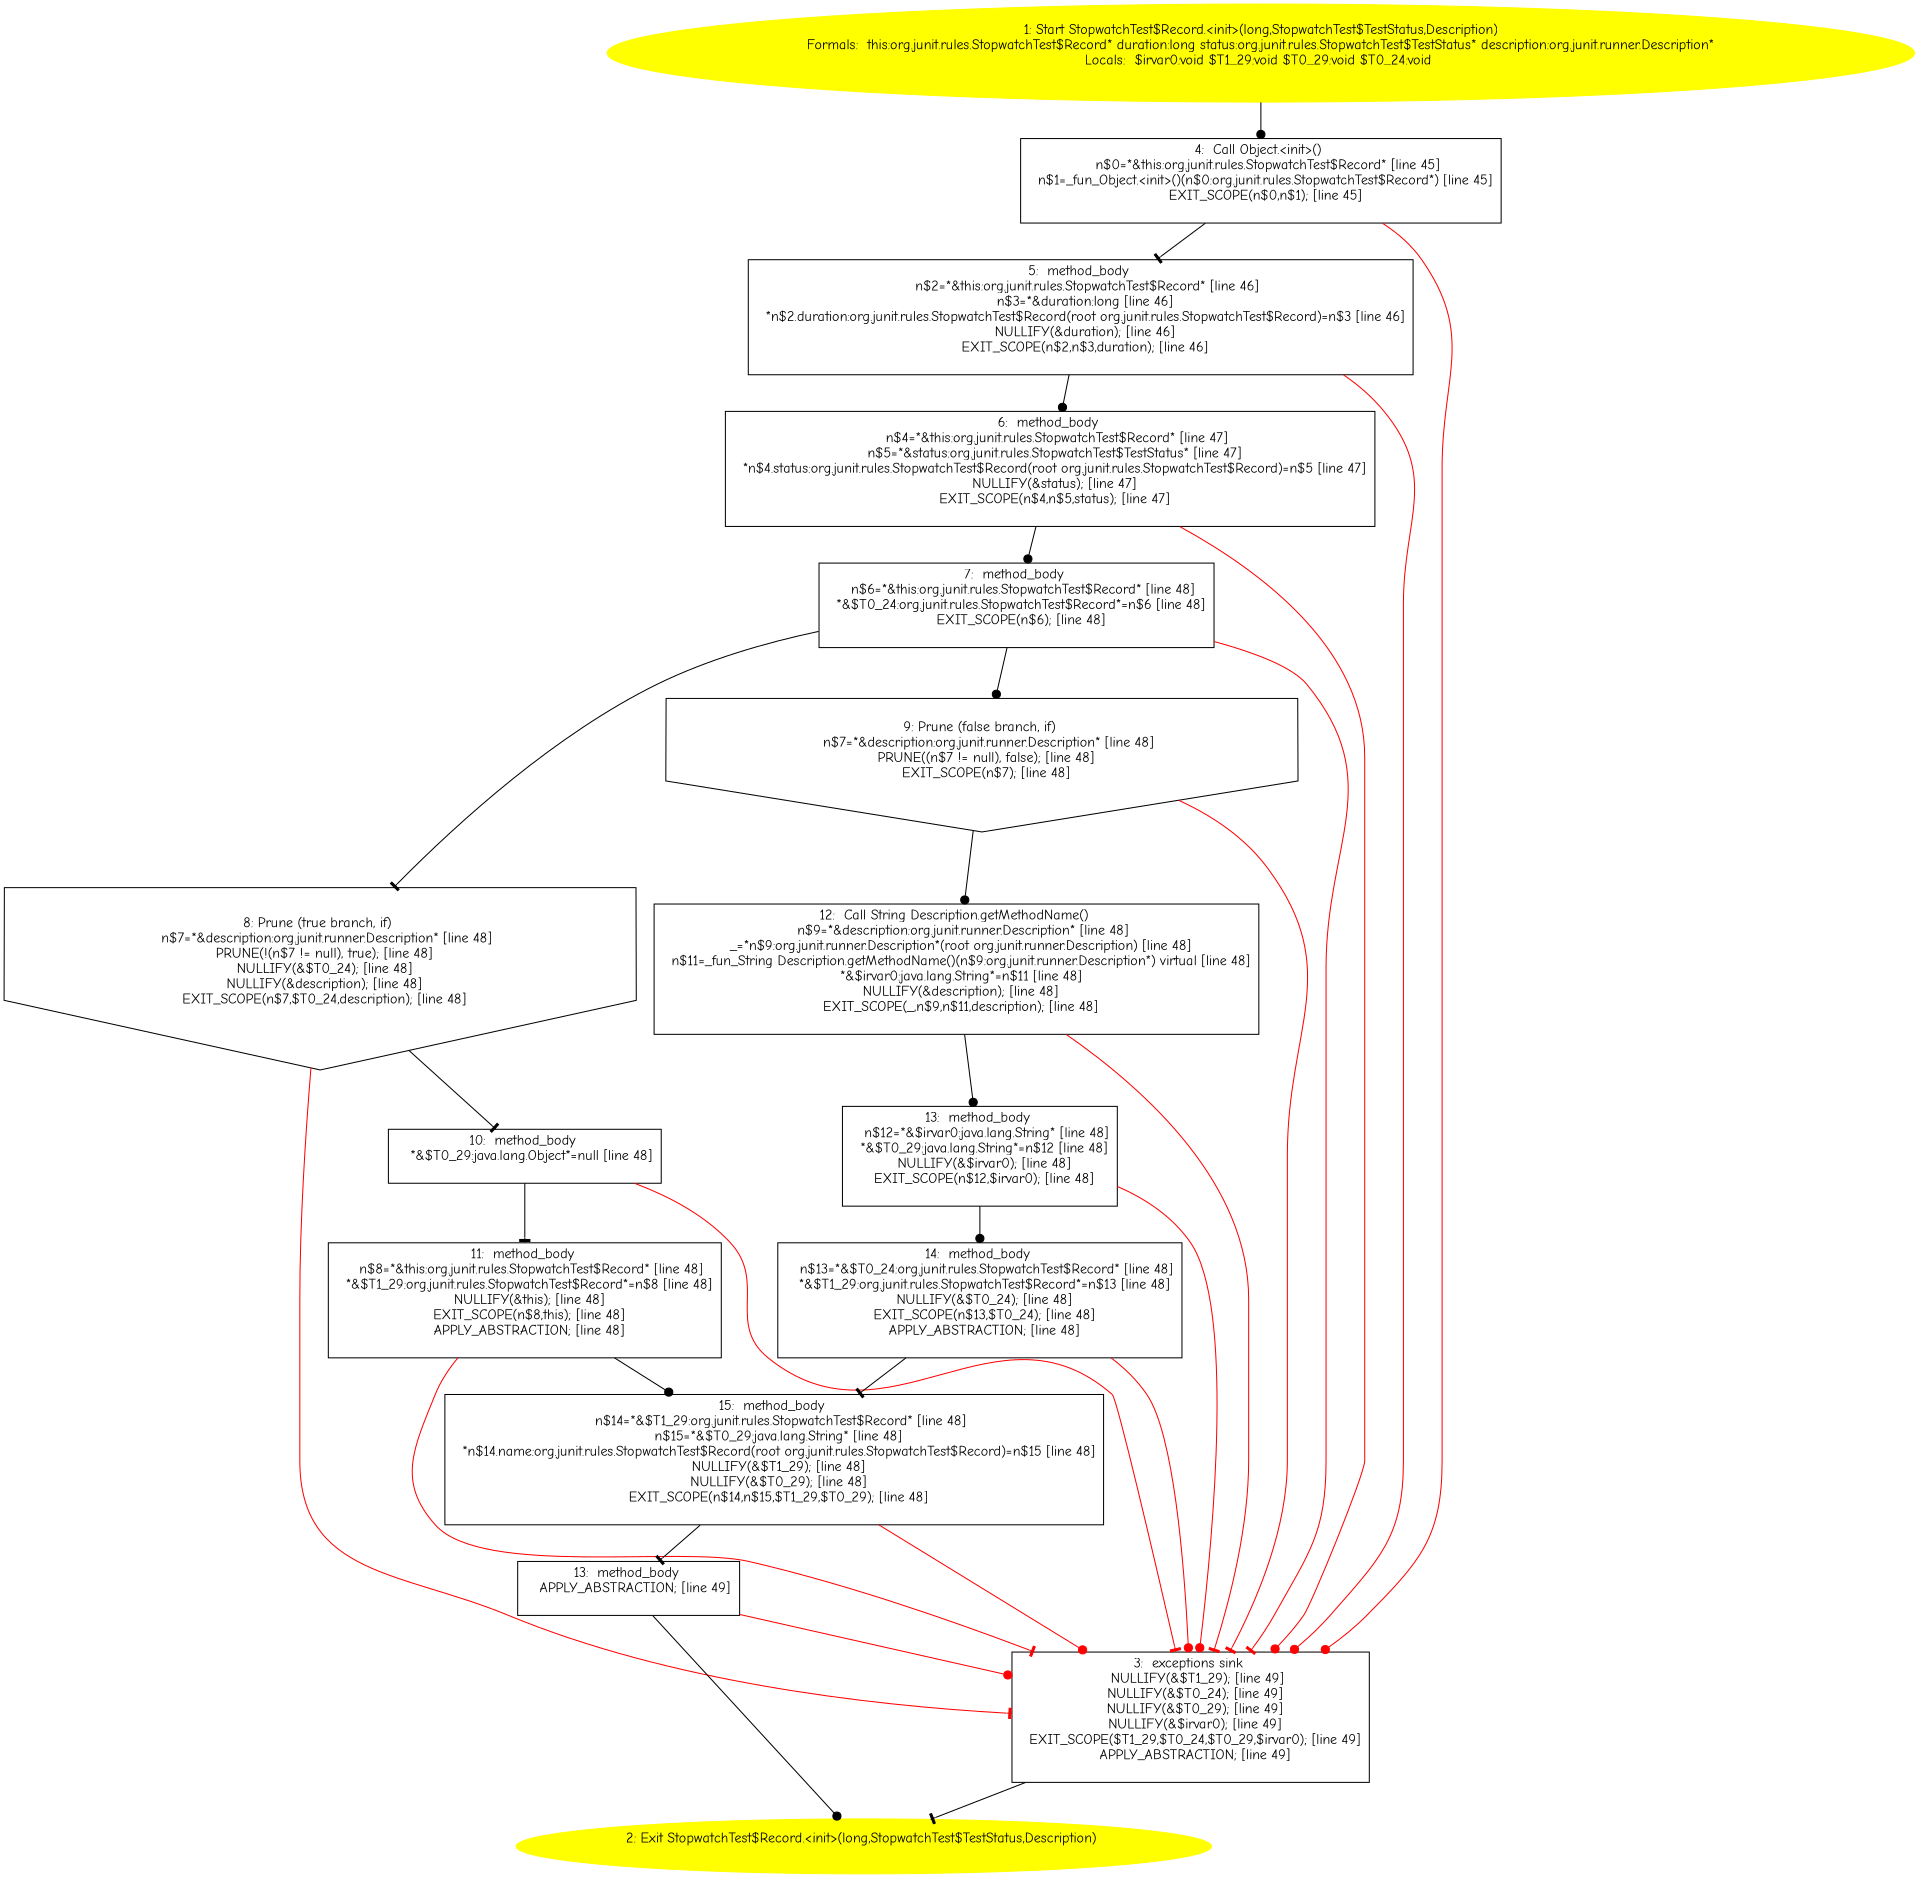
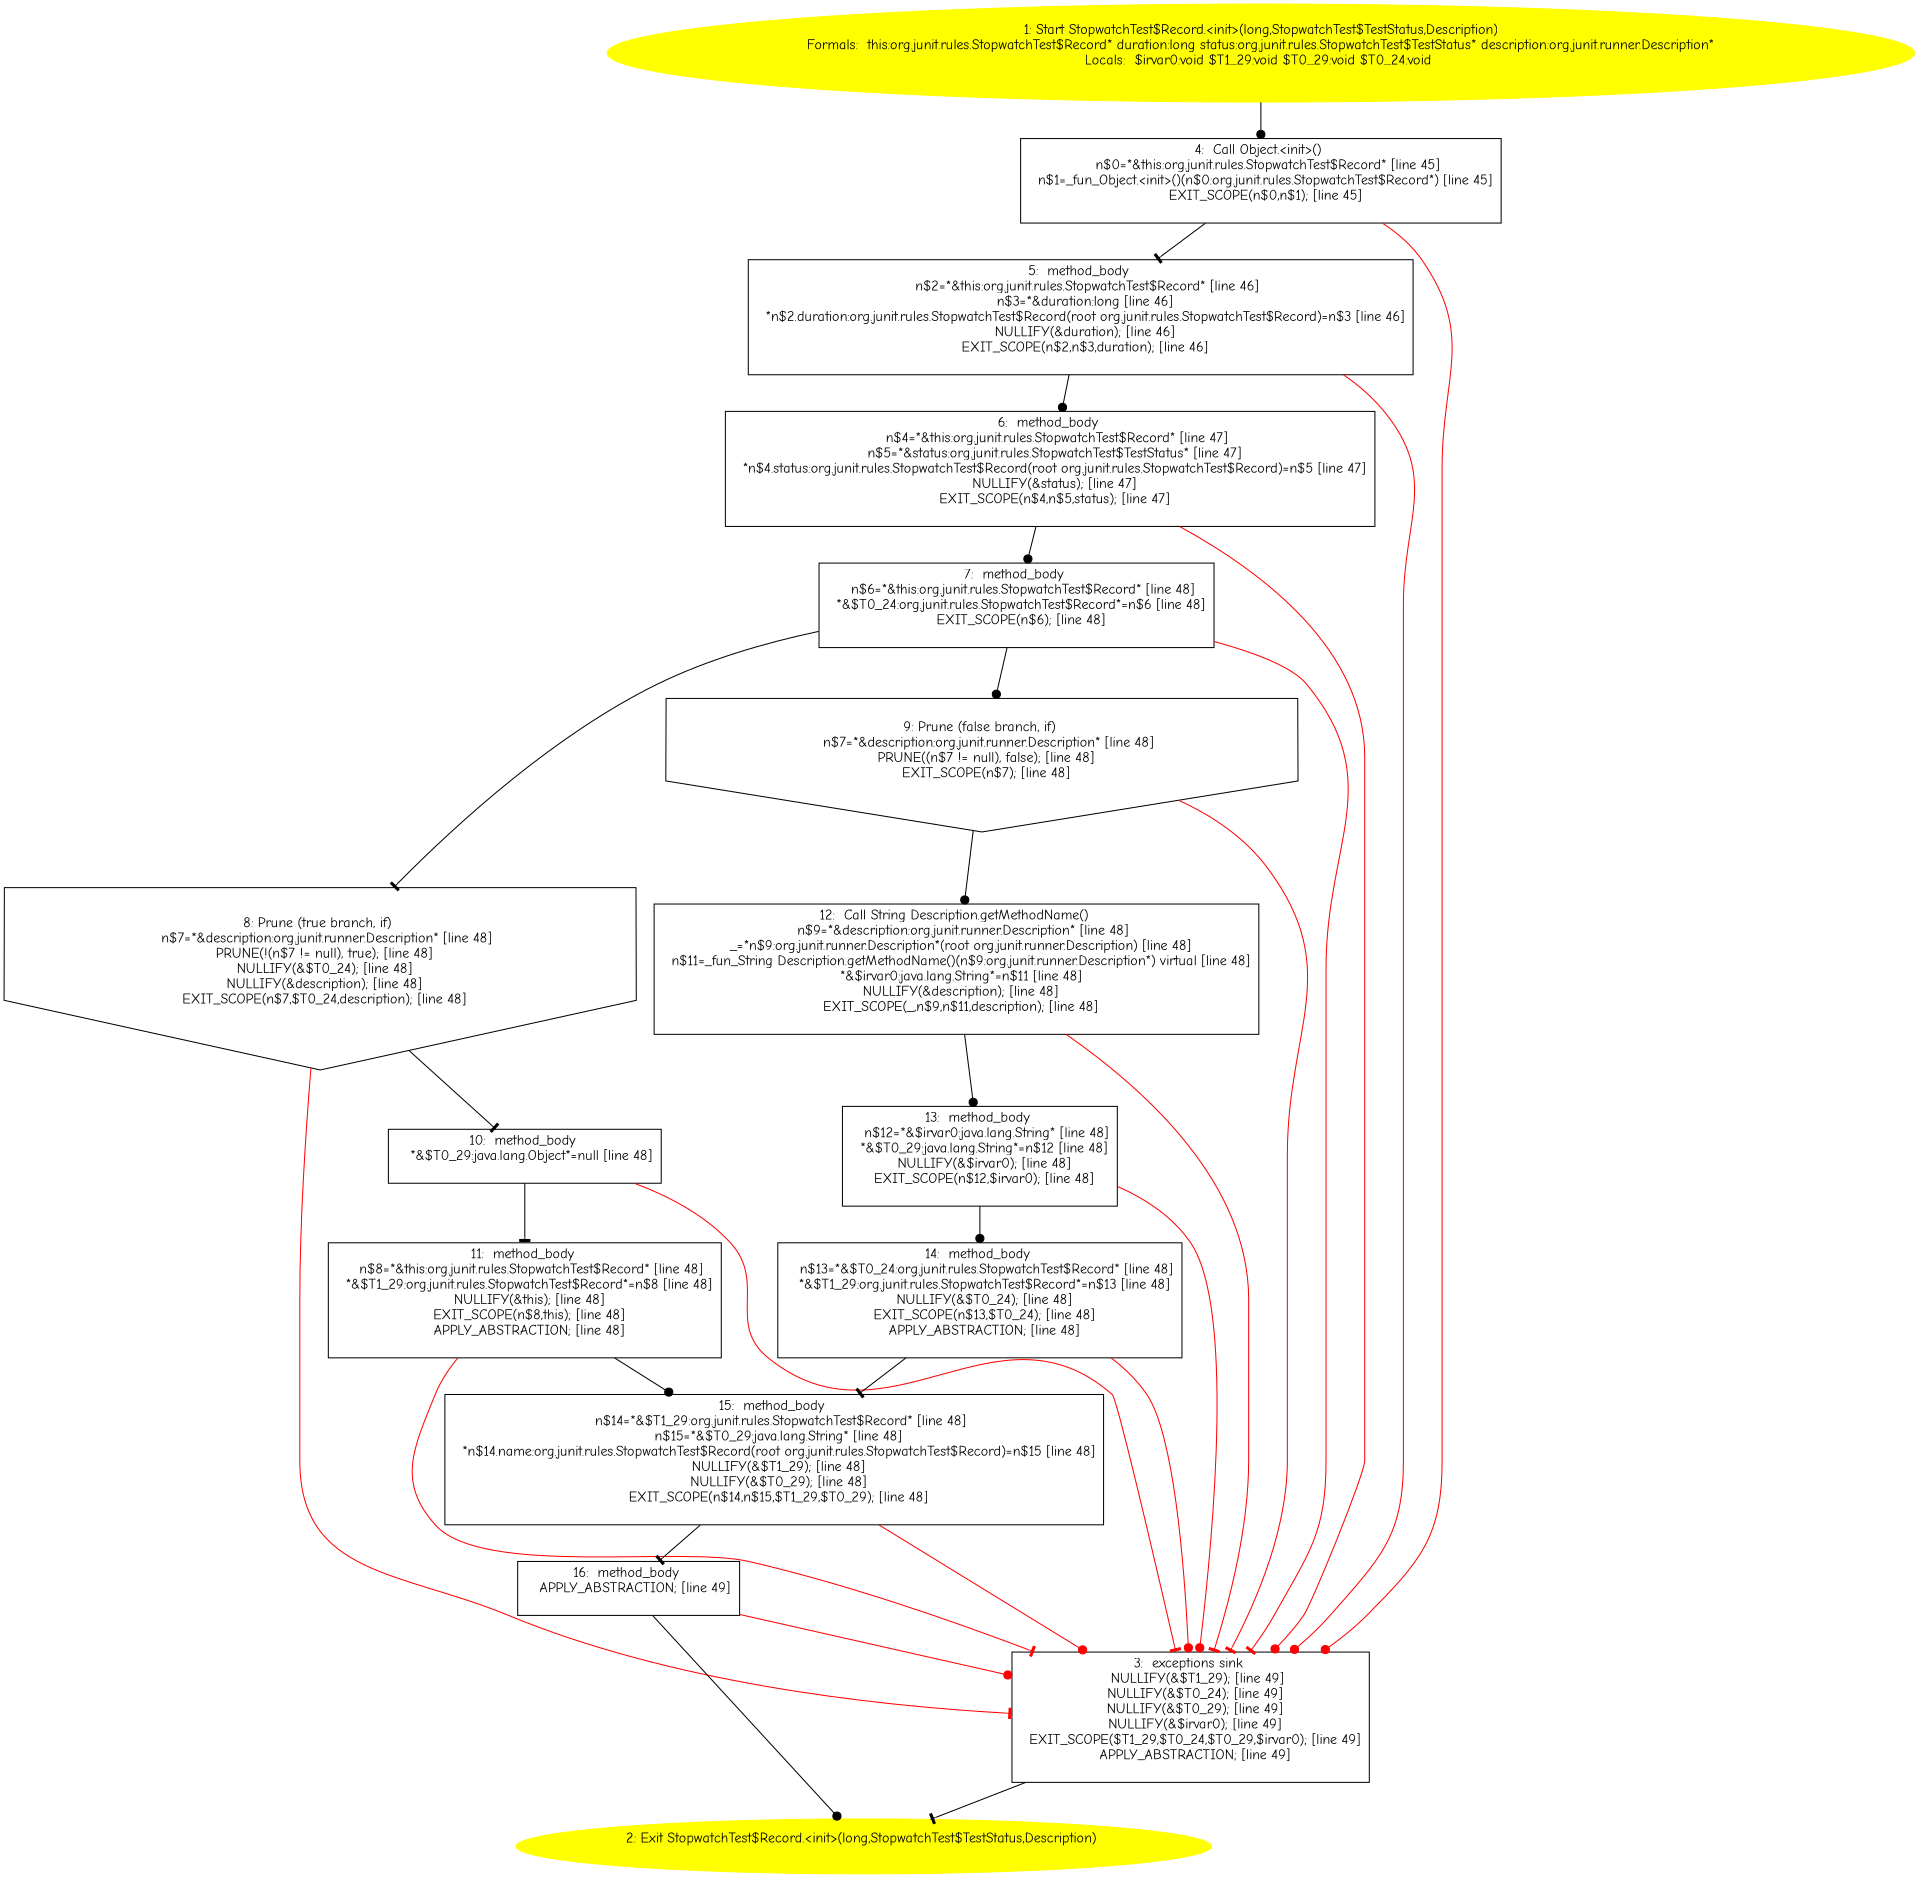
  digraph {
    fontname="Comic Neue"
    node [fontname="Comic Neue" shape=box]
    edge [arrowhead=dot fontname="Comic Neue"]
    n1 [color=yellow label="1: Start StopwatchTest$Record.<init>(long,StopwatchTest$TestStatus,Description)\nFormals:  this:org.junit.rules.StopwatchTest$Record* duration:long status:org.junit.rules.StopwatchTest$TestStatus* description:org.junit.runner.Description*\nLocals:  $irvar0:void $T1_29:void $T0_29:void $T0_24:void \n  " style=filled shape=""]
    n2 [label="4:  Call Object.<init>() \n   n$0=*&this:org.junit.rules.StopwatchTest$Record* [line 45]\n  n$1=_fun_Object.<init>()(n$0:org.junit.rules.StopwatchTest$Record*) [line 45]\n  EXIT_SCOPE(n$0,n$1); [line 45]\n "]
    n3 [label="3:  exceptions sink \n   NULLIFY(&$T1_29); [line 49]\n  NULLIFY(&$T0_24); [line 49]\n  NULLIFY(&$T0_29); [line 49]\n  NULLIFY(&$irvar0); [line 49]\n  EXIT_SCOPE($T1_29,$T0_24,$T0_29,$irvar0); [line 49]\n  APPLY_ABSTRACTION; [line 49]\n "]
    n4 [label="5:  method_body \n   n$2=*&this:org.junit.rules.StopwatchTest$Record* [line 46]\n  n$3=*&duration:long [line 46]\n  *n$2.duration:org.junit.rules.StopwatchTest$Record(root org.junit.rules.StopwatchTest$Record)=n$3 [line 46]\n  NULLIFY(&duration); [line 46]\n  EXIT_SCOPE(n$2,n$3,duration); [line 46]\n "]
    n5 [color=yellow label="2: Exit StopwatchTest$Record.<init>(long,StopwatchTest$TestStatus,Description) \n  " style=filled shape=""]
    n6 [label="6:  method_body \n   n$4=*&this:org.junit.rules.StopwatchTest$Record* [line 47]\n  n$5=*&status:org.junit.rules.StopwatchTest$TestStatus* [line 47]\n  *n$4.status:org.junit.rules.StopwatchTest$Record(root org.junit.rules.StopwatchTest$Record)=n$5 [line 47]\n  NULLIFY(&status); [line 47]\n  EXIT_SCOPE(n$4,n$5,status); [line 47]\n "]
    n7 [label="7:  method_body \n   n$6=*&this:org.junit.rules.StopwatchTest$Record* [line 48]\n  *&$T0_24:org.junit.rules.StopwatchTest$Record*=n$6 [line 48]\n  EXIT_SCOPE(n$6); [line 48]\n "]
    n8 [label="8: Prune (true branch, if) \n   n$7=*&description:org.junit.runner.Description* [line 48]\n  PRUNE(!(n$7 != null), true); [line 48]\n  NULLIFY(&$T0_24); [line 48]\n  NULLIFY(&description); [line 48]\n  EXIT_SCOPE(n$7,$T0_24,description); [line 48]\n " shape=invhouse]
    n9 [label="9: Prune (false branch, if) \n   n$7=*&description:org.junit.runner.Description* [line 48]\n  PRUNE((n$7 != null), false); [line 48]\n  EXIT_SCOPE(n$7); [line 48]\n " shape=invhouse]
    n10 [label="10:  method_body \n   *&$T0_29:java.lang.Object*=null [line 48]\n "]
    n11 [label="12:  Call String Description.getMethodName() \n   n$9=*&description:org.junit.runner.Description* [line 48]\n  _=*n$9:org.junit.runner.Description*(root org.junit.runner.Description) [line 48]\n  n$11=_fun_String Description.getMethodName()(n$9:org.junit.runner.Description*) virtual [line 48]\n  *&$irvar0:java.lang.String*=n$11 [line 48]\n  NULLIFY(&description); [line 48]\n  EXIT_SCOPE(_,n$9,n$11,description); [line 48]\n "]
    n12 [label="11:  method_body \n   n$8=*&this:org.junit.rules.StopwatchTest$Record* [line 48]\n  *&$T1_29:org.junit.rules.StopwatchTest$Record*=n$8 [line 48]\n  NULLIFY(&this); [line 48]\n  EXIT_SCOPE(n$8,this); [line 48]\n  APPLY_ABSTRACTION; [line 48]\n "]
    n13 [label="13:  method_body \n   n$12=*&$irvar0:java.lang.String* [line 48]\n  *&$T0_29:java.lang.String*=n$12 [line 48]\n  NULLIFY(&$irvar0); [line 48]\n  EXIT_SCOPE(n$12,$irvar0); [line 48]\n "]
    n14 [label="15:  method_body \n   n$14=*&$T1_29:org.junit.rules.StopwatchTest$Record* [line 48]\n  n$15=*&$T0_29:java.lang.String* [line 48]\n  *n$14.name:org.junit.rules.StopwatchTest$Record(root org.junit.rules.StopwatchTest$Record)=n$15 [line 48]\n  NULLIFY(&$T1_29); [line 48]\n  NULLIFY(&$T0_29); [line 48]\n  EXIT_SCOPE(n$14,n$15,$T1_29,$T0_29); [line 48]\n "]
-   n15 [label="13:  method_body \n   APPLY_ABSTRACTION; [line 49]\n "]
+   n15 [label="16:  method_body \n   APPLY_ABSTRACTION; [line 49]\n "]
    n16 [label="14:  method_body \n   n$13=*&$T0_24:org.junit.rules.StopwatchTest$Record* [line 48]\n  *&$T1_29:org.junit.rules.StopwatchTest$Record*=n$13 [line 48]\n  NULLIFY(&$T0_24); [line 48]\n  EXIT_SCOPE(n$13,$T0_24); [line 48]\n  APPLY_ABSTRACTION; [line 48]\n "]
    n1 -> n2
    n2 -> n3 [color=red]
    n2 -> n4 [arrowhead=tee]
    n3 -> n5 [arrowhead=tee]
    n4 -> n3 [color=red]
    n4 -> n6
    n6 -> n3 [color=red]
    n6 -> n7
    n7 -> n3 [color=red arrowhead=tee]
    n7 -> n8 [arrowhead=tee]
    n7 -> n9
    n8 -> n3 [color=red arrowhead=tee]
    n8 -> n10 [arrowhead=tee]
    n9 -> n3 [color=red arrowhead=tee]
    n9 -> n11
    n10 -> n3 [color=red arrowhead=tee]
    n10 -> n12 [arrowhead=tee]
    n11 -> n3 [color=red arrowhead=tee]
    n11 -> n13
    n12 -> n3 [color=red arrowhead=tee]
    n12 -> n14
    n13 -> n3 [color=red]
    n13 -> n16
    n14 -> n3 [color=red]
    n14 -> n15 [arrowhead=tee]
    n15 -> n3 [color=red]
    n15 -> n5
    n16 -> n3 [color=red]
    n16 -> n14 [arrowhead=tee]
  }
